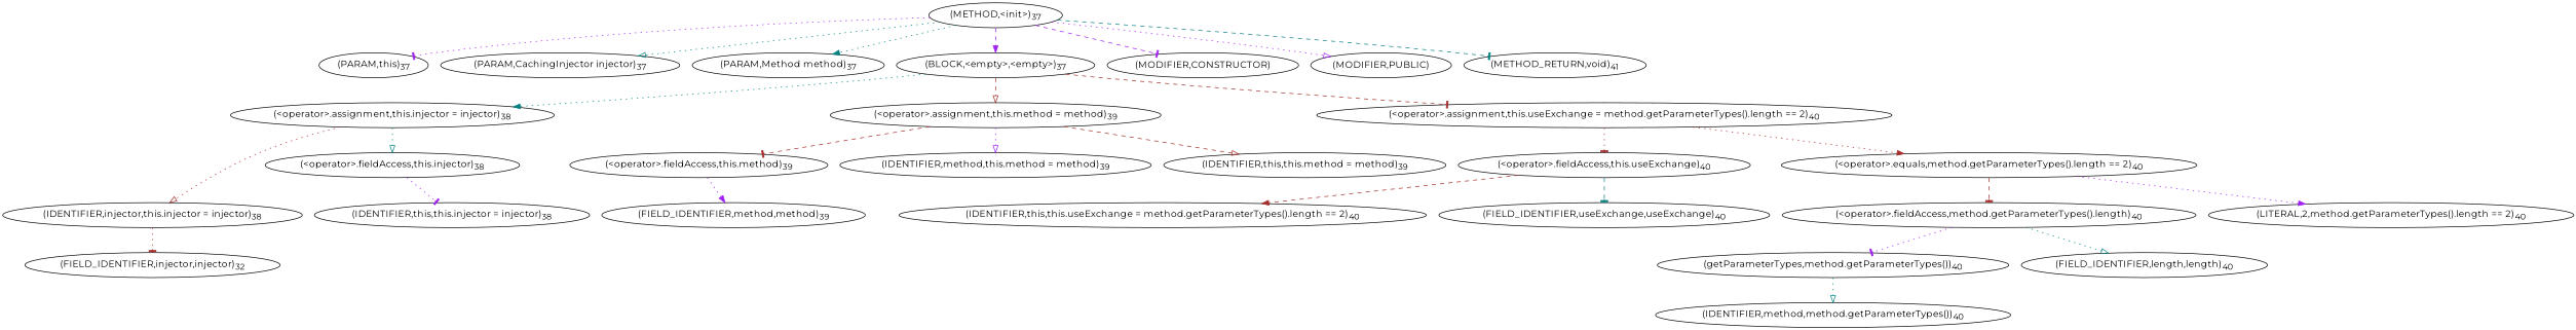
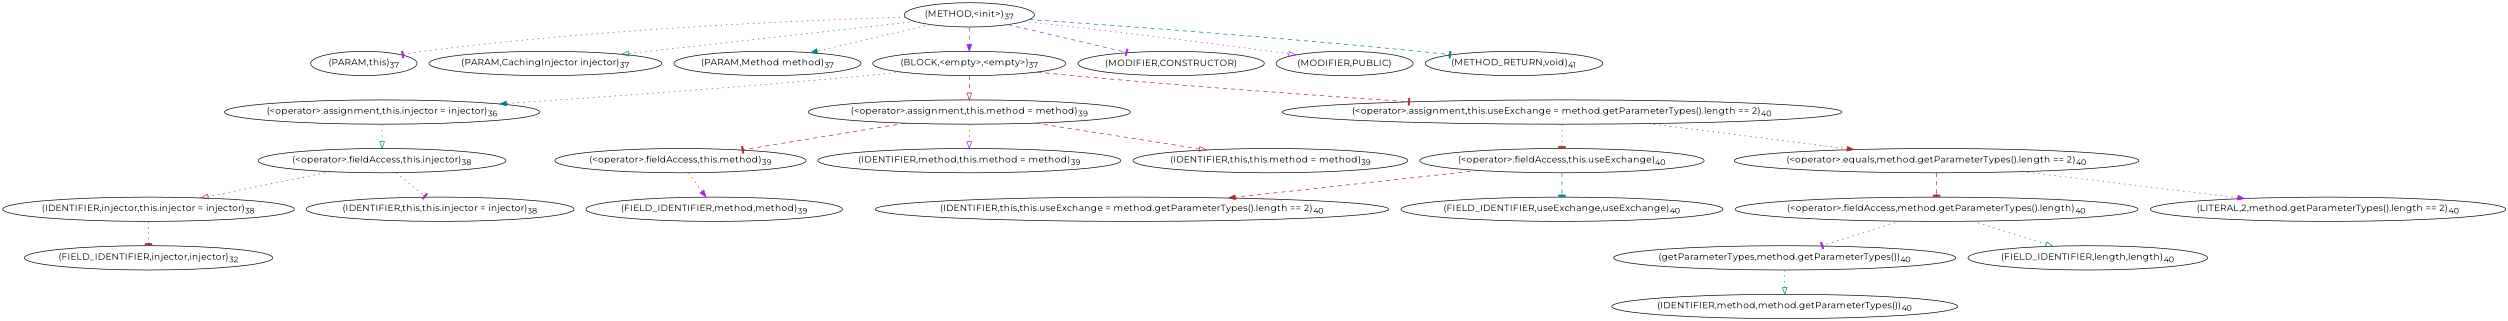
  digraph {
    fontname=Montserrat
    node [fontname=Montserrat]
    edge [arrowhead=tee color=brown fontname=Montserrat style=dotted]
    n1 [label=<(METHOD,&lt;init&gt;)<SUB>37</SUB>>]
    n2 [label=<(PARAM,this)<SUB>37</SUB>>]
    n3 [label=<(PARAM,CachingInjector injector)<SUB>37</SUB>>]
    n4 [label=<(PARAM,Method method)<SUB>37</SUB>>]
    n5 [label=<(BLOCK,&lt;empty&gt;,&lt;empty&gt;)<SUB>37</SUB>>]
    n6 [label=<(MODIFIER,CONSTRUCTOR)>]
    n7 [label=<(MODIFIER,PUBLIC)>]
    n8 [label=<(METHOD_RETURN,void)<SUB>41</SUB>>]
-   n9 [label=<(&lt;operator&gt;.assignment,this.injector = injector)<SUB>38</SUB>>]
+   n9 [label=<(&lt;operator&gt;.assignment,this.injector = injector)<SUB>36</SUB>>]
    n10 [label=<(&lt;operator&gt;.assignment,this.method = method)<SUB>39</SUB>>]
    n11 [label=<(&lt;operator&gt;.assignment,this.useExchange = method.getParameterTypes().length == 2)<SUB>40</SUB>>]
    n12 [label=<(&lt;operator&gt;.fieldAccess,this.injector)<SUB>38</SUB>>]
    n13 [label=<(IDENTIFIER,injector,this.injector = injector)<SUB>38</SUB>>]
    n14 [label=<(&lt;operator&gt;.fieldAccess,this.method)<SUB>39</SUB>>]
    n15 [label=<(IDENTIFIER,method,this.method = method)<SUB>39</SUB>>]
    n16 [label=<(IDENTIFIER,this,this.method = method)<SUB>39</SUB>>]
    n17 [label=<(&lt;operator&gt;.fieldAccess,this.useExchange)<SUB>40</SUB>>]
    n18 [label=<(&lt;operator&gt;.equals,method.getParameterTypes().length == 2)<SUB>40</SUB>>]
    n19 [label=<(IDENTIFIER,this,this.injector = injector)<SUB>38</SUB>>]
    n20 [label=<(FIELD_IDENTIFIER,injector,injector)<SUB>32</SUB>>]
    n21 [label=<(FIELD_IDENTIFIER,method,method)<SUB>39</SUB>>]
    n22 [label=<(IDENTIFIER,this,this.useExchange = method.getParameterTypes().length == 2)<SUB>40</SUB>>]
    n23 [label=<(FIELD_IDENTIFIER,useExchange,useExchange)<SUB>40</SUB>>]
    n24 [label=<(&lt;operator&gt;.fieldAccess,method.getParameterTypes().length)<SUB>40</SUB>>]
    n25 [label=<(LITERAL,2,method.getParameterTypes().length == 2)<SUB>40</SUB>>]
    n26 [label=<(getParameterTypes,method.getParameterTypes())<SUB>40</SUB>>]
    n27 [label=<(FIELD_IDENTIFIER,length,length)<SUB>40</SUB>>]
    n28 [label=<(IDENTIFIER,method,method.getParameterTypes())<SUB>40</SUB>>]
    n1 -> n2 [color=purple]
    n1 -> n3 [arrowhead=onormal color=teal]
    n1 -> n4 [arrowhead=normal color=teal]
    n1 -> n5 [arrowhead=normal color=purple style=dashed]
    n1 -> n6 [color=purple style=dashed]
    n1 -> n7 [arrowhead=onormal color=purple]
    n1 -> n8 [color=teal style=dashed]
    n5 -> n9 [arrowhead=normal color=teal]
    n5 -> n10 [arrowhead=onormal style=dashed]
    n5 -> n11 [style=dashed]
    n9 -> n12 [arrowhead=onormal color=teal]
-   n9 -> n13 [arrowhead=onormal]
+   n12 -> n13 [arrowhead=onormal]
    n10 -> n14 [style=dashed]
    n10 -> n15 [arrowhead=onormal color=purple]
    n10 -> n16 [arrowhead=onormal style=dashed]
    n11 -> n17
    n11 -> n18 [arrowhead=normal]
    n12 -> n19 [color=purple]
    n13 -> n20
    n14 -> n21 [arrowhead=normal color=purple]
    n17 -> n22 [arrowhead=normal style=dashed]
    n17 -> n23 [color=teal style=dashed]
    n18 -> n24 [style=dashed]
    n18 -> n25 [arrowhead=normal color=purple]
    n24 -> n26 [color=purple]
    n24 -> n27 [arrowhead=onormal color=teal]
    n26 -> n28 [arrowhead=onormal color=teal]
  }
